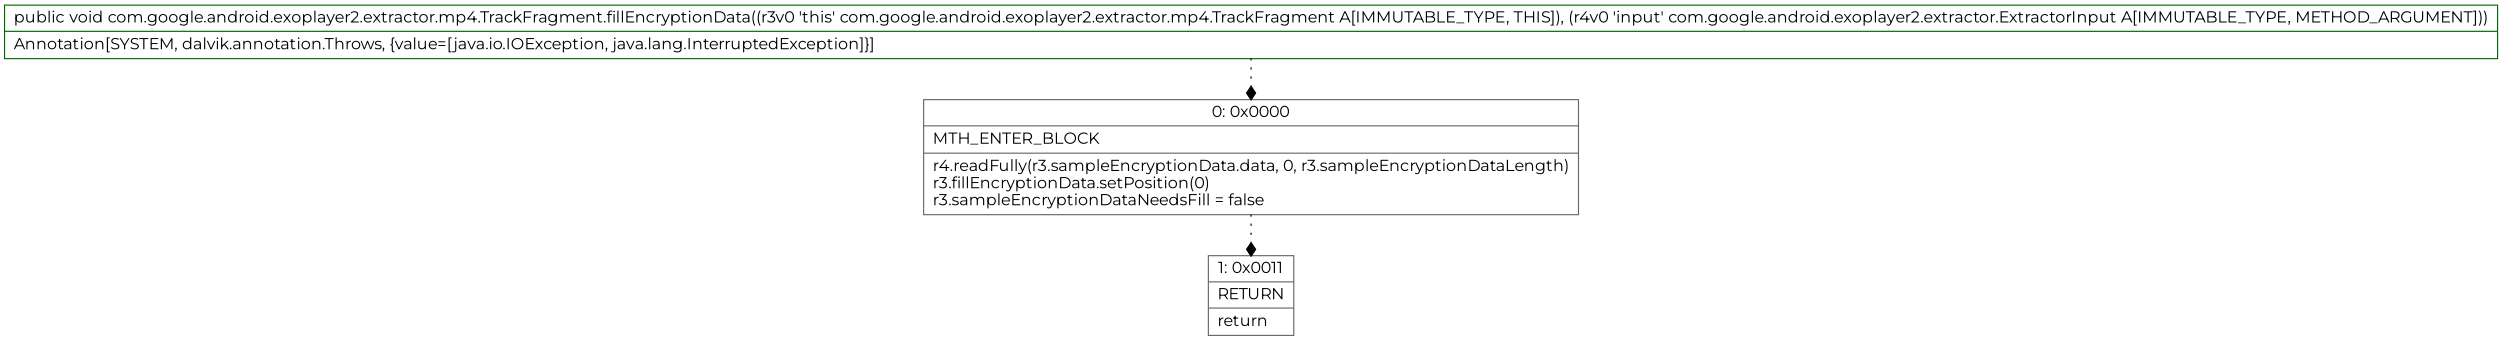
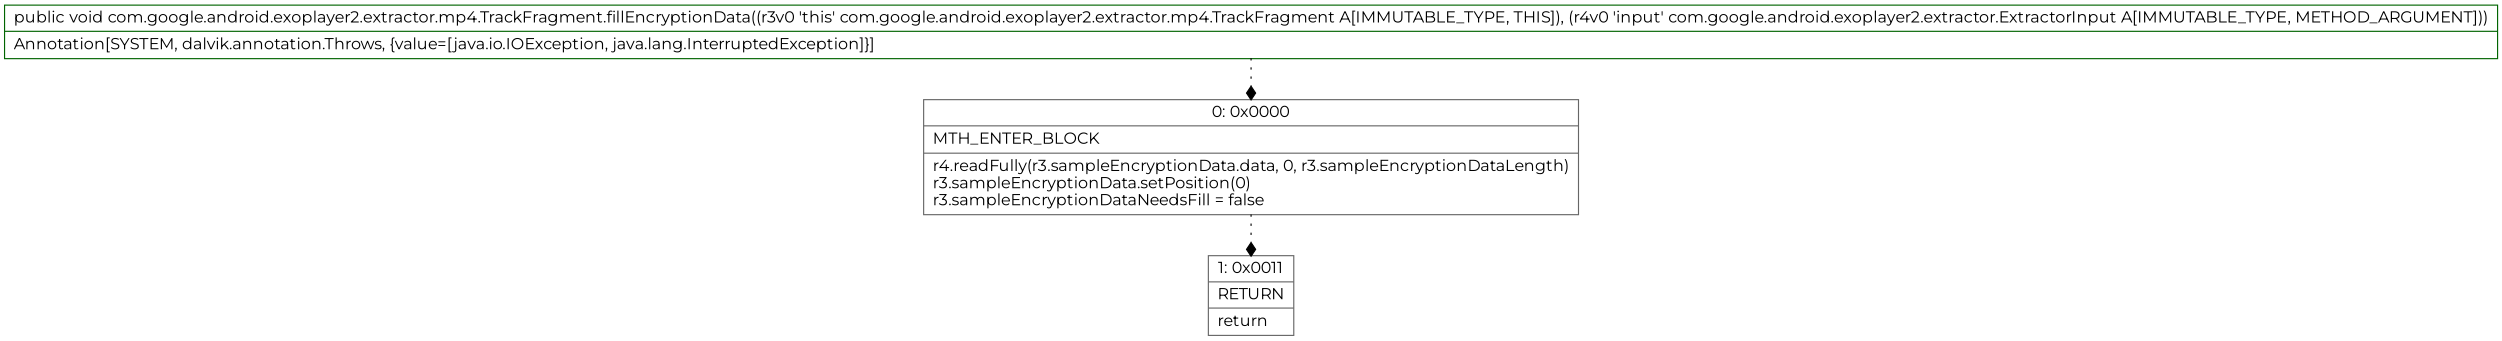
  digraph {
    fontname=Montserrat
    node [shape=record color=gray40 fontname=Montserrat]
    edge [color=black style=dotted arrowhead=diamond fontname=Montserrat]
-   n1 [label="{0\:\ 0x0000|MTH_ENTER_BLOCK\l|r4.readFully(r3.sampleEncryptionData.data, 0, r3.sampleEncryptionDataLength)\lr3.fillEncryptionData.setPosition(0)\lr3.sampleEncryptionDataNeedsFill = false\l}"]
+   n1 [label="{0\:\ 0x0000|MTH_ENTER_BLOCK\l|r4.readFully(r3.sampleEncryptionData.data, 0, r3.sampleEncryptionDataLength)\lr3.sampleEncryptionData.setPosition(0)\lr3.sampleEncryptionDataNeedsFill = false\l}"]
    n2 [label="{1\:\ 0x0011|RETURN\l|return\l}"]
    n3 [label="{public void com.google.android.exoplayer2.extractor.mp4.TrackFragment.fillEncryptionData((r3v0 'this' com.google.android.exoplayer2.extractor.mp4.TrackFragment A[IMMUTABLE_TYPE, THIS]), (r4v0 'input' com.google.android.exoplayer2.extractor.ExtractorInput A[IMMUTABLE_TYPE, METHOD_ARGUMENT]))  | Annotation[SYSTEM, dalvik.annotation.Throws, \{value=[java.io.IOException, java.lang.InterruptedException]\}]\l}" color=darkgreen]
    n1 -> n2
    n3 -> n1
  }
